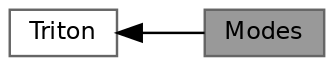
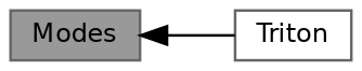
  digraph {
    rankdir=LR
    node [fontname=Helvetica fontsize=10 shape=box style=filled]
    n1 [color=gray40 fillcolor=grey60 fontcolor=black height=0.2 label=Modes width=0.4]
    n2 [color=grey40 fillcolor=white height=0.2 label=Triton width=0.4]
-   n2 -> n1 [dir=back fontname=Helvetica fontsize=10 labelfontname=Helvetica labelfontsize=10 shape=plaintext style=solid]
+   n1 -> n2 [dir=back fontname=Helvetica fontsize=10 labelfontname=Helvetica labelfontsize=10 shape=plaintext style=solid]
  }
